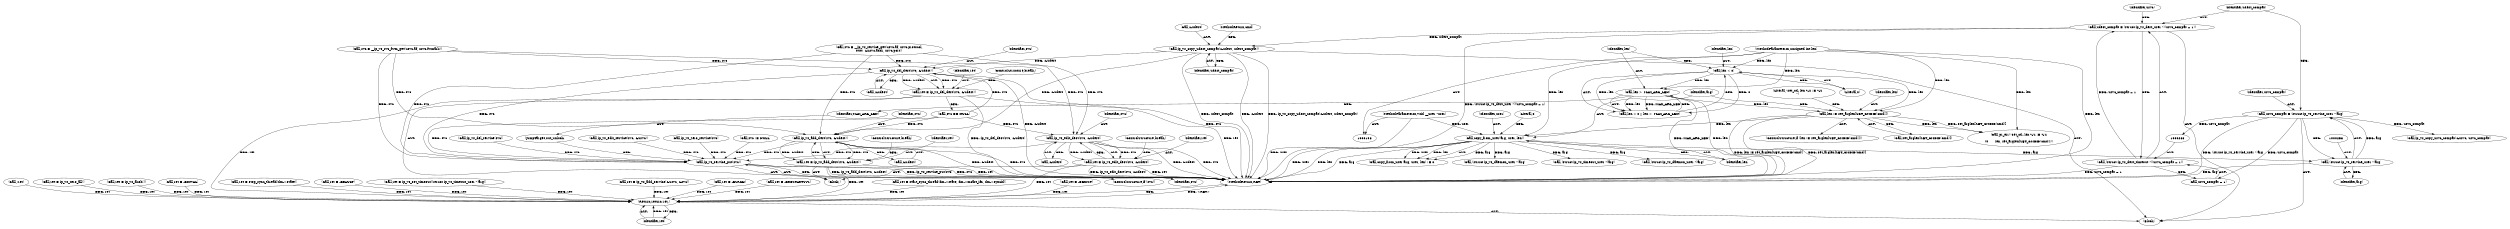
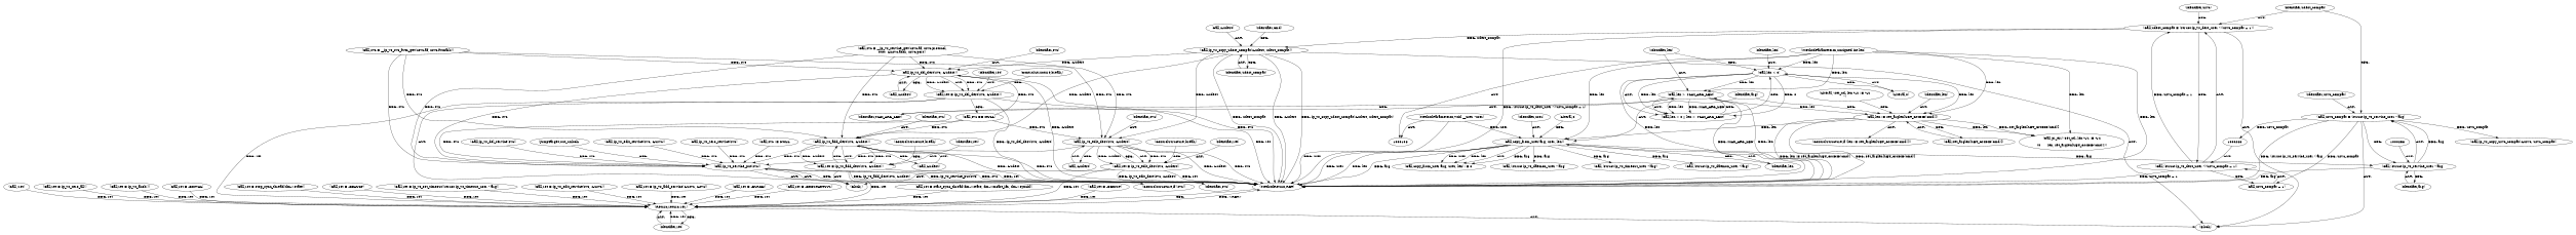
  digraph {
    n1 [label="(Call,ip_vs_copy_udest_compat(&udest, udest_compat))"]
    n2 [label="(Call,ip_vs_add_dest(svc, &udest))"]
    n3 [label="(Call,ip_vs_edit_dest(svc, &udest))"]
    n4 [label="(Call,ip_vs_del_dest(svc, &udest))"]
    n5 [label="(Identifier,udest_compat)"]
    n6 [label="(MethodReturn,RET)"]
    n7 [label="(Block,)"]
    n8 [label="(Call,ret = ip_vs_add_dest(svc, &udest))"]
    n9 [label="(Call,ip_vs_service_put(svc))"]
    n10 [label="(Call,&udest)"]
    n11 [label="(Call,ret = ip_vs_edit_dest(svc, &udest))"]
    n12 [label="(Call,&udest)"]
    n13 [label="(Call,ret = ip_vs_del_dest(svc, &udest))"]
    n14 [label="(Call,&udest)"]
    n15 [label="(Return,return ret;)"]
    n16 [label="(Call,udest_compat = (struct ip_vs_dest_user *)(usvc_compat + 1))"]
-   n17 [label="(Call,(struct ip_vs_dest_timeout *)(usvc_compat + 1))"]
+   n17 [label="(Call,(struct ip_vs_dest_user *)(usvc_compat + 1))"]
    n18 [label="(Call,usvc_compat + 1)"]
    n19 [label="(Call,usvc_compat = (struct ip_vs_service_user *)arg)"]
    n20 [label="(Call,(struct ip_vs_service_user *)arg)"]
    n21 [label="(Call,ip_vs_copy_usvc_compat(&usvc, usvc_compat))"]
    1000263
    n23 [label="(Identifier,arg)"]
    n24 [label="(Call,copy_from_user(arg, user, len))"]
    n25 [label="(Identifier,len)"]
    n26 [label="(Call,copy_from_user(arg, user, len) != 0)"]
    n27 [label="(Call,(struct ip_vs_daemon_user *)arg)"]
    n28 [label="(Call,(struct ip_vs_timeout_user *)arg)"]
    n29 [label="(Call,(struct ip_vs_daemon_user *)arg)"]
    n30 [label="(MethodParameterIn,void __user *user)"]
    1000108
    n32 [label="(Call,len != set_arglen[SET_CMDID(cmd)])"]
    n33 [label="(ControlStructure,if (len != set_arglen[SET_CMDID(cmd)]))"]
    n34 [label="(Call,set_arglen[SET_CMDID(cmd)])"]
    n35 [label="(Call,pr_err(\"set_ctl: len %u != %u\n\",\n \t\t       len, set_arglen[SET_CMDID(cmd)]))"]
    n36 [label="(Call,len < 0)"]
    n37 [label="(Call,len >  MAX_ARG_LEN)"]
    n38 [label="(Literal,0)"]
    n39 [label="(Call,len < 0 || len >  MAX_ARG_LEN)"]
    n40 [label="(Identifier,MAX_ARG_LEN)"]
    n41 [label="(MethodParameterIn,unsigned int len)"]
    n42 [label="(Block,)"]
    n43 [label="(ControlStructure,if (svc))"]
    n44 [label="(Identifier,svc)"]
    n45 [label="(Identifier,ret)"]
    n46 [label="(Call,svc == NULL)"]
    n47 [label="(Call,ret = start_sync_thread(dm->state, dm->mcast_ifn, dm->syncid))"]
    n48 [label="(Literal,\"set_ctl: len %u != %u\n\")"]
    n49 [label="(Call,&udest)"]
    n50 [label="(Identifier,svc)"]
    n51 [label="(Call,ret = -EEXIST)"]
    n52 [label="(ControlStructure,break;)"]
    n53 [label="(Call,!ret)"]
    n54 [label="(Call,ret = ip_vs_zero_all())"]
    n55 [label="(Call,ret = ip_vs_flush())"]
    n56 [label="(Identifier,arg)"]
    n57 [label="(Call,ret = -EINVAL)"]
    n58 [label="(Identifier,ret)"]
    n59 [label="(Call,ip_vs_edit_service(svc, &usvc))"]
    n60 [label="(Call,ret = stop_sync_thread(dm->state))"]
    n61 [label="(ControlStructure,break;)"]
    n62 [label="(Call,svc = __ip_vs_service_get(usvc.af, usvc.protocol,\n\t\t\t\t\t  &usvc.addr, usvc.port))"]
    n63 [label="(Identifier,udest_compat)"]
    n64 [label="(Identifier,len)"]
    n65 [label="(Identifier,usvc)"]
    n66 [label="(Call,ret = -EFAULT)"]
    n67 [label="(Call,ip_vs_zero_service(svc))"]
    n68 [label="(ControlStructure,break;)"]
-   n69 [label="(MethodReturn,cmd)"]
+   n69 [label="(Identifier,cmd)"]
    n70 [label="(Identifier,svc)"]
    n71 [label="(Call,ret = ip_vs_set_timeout((struct ip_vs_timeout_user *)arg))"]
    n72 [label="(Call,svc = __ip_vs_svc_fwm_get(usvc.af, usvc.fwmark))"]
    n73 [label="(Identifier,ret)"]
    n74 [label="(Identifier,svc)"]
    n75 [label="(Identifier,usvc_compat)"]
    n76 [label="(Identifier,user)"]
    n77 [label="(JumpTarget,out_unlock:)"]
    n78 [label="(Identifier,len)"]
    n79 [label="(Literal,0)"]
    n80 [label="(Identifier,ret)"]
+   n81 [label="(Call,ret = ip_vs_edit_service(svc, &usvc))"]
    n82 [label="(Call,ret = ip_vs_add_service(&usvc, &svc))"]
    n83 [label="(Call,svc != NULL)"]
    n84 [label="(Call,ret = -ESRCH)"]
    n85 [label="(Identifier,len)"]
    n86 [label="(Call,ip_vs_del_service(svc))"]
    n87 [label="(Call,ret = -ERESTARTSYS)"]
    1000258
    n1 -> n2 [label="DDG: &udest"]
+   n1 -> n3 [label="DDG: &udest"]
    n1 -> n4 [label="DDG: &udest"]
    n1 -> n5 [label="CFG: "]
    n1 -> n6 [label="DDG: udest_compat"]
    n1 -> n6 [label="DDG: &udest"]
    n1 -> n6 [label="DDG: ip_vs_copy_udest_compat(&udest, udest_compat)"]
    n1 -> n7 [label="AST: "]
    n2 -> n6 [label="DDG: &udest"]
    n2 -> n6 [label="DDG: svc"]
    n2 -> n8 [label="AST: "]
    n2 -> n8 [label="DDG: svc"]
    n2 -> n8 [label="DDG: &udest"]
    n2 -> n9 [label="DDG: svc"]
    n2 -> n10 [label="CFG: "]
    n3 -> n6 [label="DDG: &udest"]
    n3 -> n6 [label="DDG: svc"]
    n3 -> n9 [label="DDG: svc"]
    n3 -> n11 [label="AST: "]
    n3 -> n11 [label="DDG: svc"]
    n3 -> n11 [label="DDG: &udest"]
    n3 -> n12 [label="CFG: "]
    n4 -> n6 [label="DDG: svc"]
    n4 -> n6 [label="DDG: &udest"]
    n4 -> n9 [label="DDG: svc"]
    n4 -> n13 [label="AST: "]
    n4 -> n13 [label="DDG: svc"]
    n4 -> n13 [label="DDG: &udest"]
    n4 -> n14 [label="CFG: "]
    n5 -> n1 [label="AST: "]
    n6 -> n15 [label="CFG: "]
    n8 -> n2 [label="CFG: "]
    n8 -> n6 [label="DDG: ip_vs_add_dest(svc, &udest)"]
    n8 -> n6 [label="DDG: ret"]
    n8 -> n15 [label="DDG: ret"]
    n8 -> n42 [label="AST: "]
    n9 -> n6 [label="DDG: ip_vs_service_put(svc)"]
    n9 -> n6 [label="DDG: svc"]
    n9 -> n43 [label="AST: "]
    n9 -> n44 [label="CFG: "]
    n10 -> n2 [label="AST: "]
    n11 -> n3 [label="CFG: "]
    n11 -> n6 [label="DDG: ret"]
    n11 -> n6 [label="DDG: ip_vs_edit_dest(svc, &udest)"]
    n11 -> n15 [label="DDG: ret"]
    n11 -> n42 [label="AST: "]
    n12 -> n3 [label="AST: "]
    n13 -> n6 [label="DDG: ret"]
    n13 -> n6 [label="DDG: ip_vs_del_dest(svc, &udest)"]
    n13 -> n15 [label="DDG: ret"]
    n13 -> n42 [label="AST: "]
    n13 -> n46 [label="CFG: "]
    n14 -> n4 [label="AST: "]
    n15 -> n6 [label="DDG: <RET>"]
    n15 -> n7 [label="AST: "]
    n15 -> n45 [label="CFG: "]
    n16 -> n1 [label="DDG: udest_compat"]
    n16 -> n6 [label="DDG: (struct ip_vs_dest_user *)(usvc_compat + 1)"]
    n16 -> n7 [label="AST: "]
    n16 -> n17 [label="CFG: "]
    n17 -> n6 [label="DDG: usvc_compat + 1"]
    n17 -> n16 [label="AST: "]
    n17 -> n16 [label="DDG: usvc_compat + 1"]
    n17 -> n18 [label="CFG: "]
    n18 -> n17 [label="AST: "]
    n19 -> n6 [label="DDG: (struct ip_vs_service_user *)arg"]
    n19 -> n7 [label="AST: "]
    n19 -> n18 [label="DDG: usvc_compat"]
    n19 -> n20 [label="CFG: "]
    n19 -> n21 [label="DDG: usvc_compat"]
    n19 -> 1000263 [label="DDG: usvc_compat"]
    n20 -> n6 [label="DDG: arg"]
    n20 -> n19 [label="AST: "]
    n20 -> n19 [label="DDG: arg"]
    n20 -> n23 [label="CFG: "]
    1000263 -> n17 [label="AST: "]
    n23 -> n20 [label="AST: "]
    n24 -> n6 [label="DDG: user"]
    n24 -> n6 [label="DDG: len"]
    n24 -> n6 [label="DDG: arg"]
    n24 -> n20 [label="DDG: arg"]
    n24 -> n25 [label="CFG: "]
    n24 -> n26 [label="AST: "]
    n24 -> n26 [label="DDG: arg"]
    n24 -> n26 [label="DDG: user"]
    n24 -> n26 [label="DDG: len"]
    n24 -> n27 [label="DDG: arg"]
    n24 -> n28 [label="DDG: arg"]
    n24 -> n29 [label="DDG: arg"]
    n25 -> n24 [label="AST: "]
    n30 -> n6 [label="DDG: user"]
    n30 -> n24 [label="DDG: user"]
    n30 -> 1000108 [label="AST: "]
    n32 -> n6 [label="DDG: len != set_arglen[SET_CMDID(cmd)]"]
    n32 -> n6 [label="DDG: set_arglen[SET_CMDID(cmd)]"]
    n32 -> n24 [label="DDG: len"]
    n32 -> n33 [label="AST: "]
    n32 -> n34 [label="CFG: "]
    n32 -> n35 [label="DDG: len"]
    n32 -> n35 [label="DDG: set_arglen[SET_CMDID(cmd)]"]
    n34 -> n32 [label="AST: "]
+   n36 -> n6 [label="DDG: len"]
    n36 -> n32 [label="DDG: len"]
    n36 -> n37 [label="DDG: len"]
    n36 -> n38 [label="CFG: "]
    n36 -> n39 [label="AST: "]
    n36 -> n39 [label="DDG: len"]
    n36 -> n39 [label="DDG: 0"]
    n37 -> n6 [label="DDG: len"]
    n37 -> n6 [label="DDG: MAX_ARG_LEN"]
    n37 -> n32 [label="DDG: len"]
    n37 -> n39 [label="AST: "]
    n37 -> n39 [label="DDG: len"]
    n37 -> n39 [label="DDG: MAX_ARG_LEN"]
    n37 -> n40 [label="CFG: "]
    n38 -> n36 [label="AST: "]
    n39 -> n36 [label="CFG: "]
    n39 -> n37 [label="CFG: "]
-   n40 -> n77 [label="AST: "]
+   n40 -> n37 [label="AST: "]
    n41 -> n6 [label="DDG: len"]
    n41 -> n24 [label="DDG: len"]
    n41 -> 1000108 [label="AST: "]
    n41 -> n32 [label="DDG: len"]
    n41 -> n35 [label="DDG: len"]
    n41 -> n36 [label="DDG: len"]
    n41 -> n37 [label="DDG: len"]
    n44 -> n9 [label="AST: "]
    n45 -> n15 [label="AST: "]
    n45 -> n15 [label="DDG: ret"]
    n46 -> n2 [label="DDG: svc"]
    n46 -> n3 [label="DDG: svc"]
    n46 -> n4 [label="DDG: svc"]
    n46 -> n9 [label="DDG: svc"]
    n47 -> n15 [label="DDG: ret"]
    n48 -> n32 [label="CFG: "]
    n49 -> n1 [label="AST: "]
    n50 -> n4 [label="AST: "]
    n51 -> n15 [label="DDG: ret"]
    n52 -> n13 [label="CFG: "]
    n53 -> n15 [label="DDG: ret"]
    n54 -> n15 [label="DDG: ret"]
    n55 -> n15 [label="DDG: ret"]
    n56 -> n24 [label="AST: "]
    n56 -> n32 [label="CFG: "]
    n57 -> n15 [label="DDG: ret"]
    n58 -> n13 [label="AST: "]
    n59 -> n9 [label="DDG: svc"]
    n60 -> n15 [label="DDG: ret"]
    n61 -> n11 [label="CFG: "]
    n62 -> n2 [label="DDG: svc"]
    n62 -> n3 [label="DDG: svc"]
    n62 -> n4 [label="DDG: svc"]
    n62 -> n9 [label="DDG: svc"]
    n63 -> n16 [label="AST: "]
    n63 -> n19 [label="CFG: "]
    n64 -> n36 [label="CFG: "]
    n64 -> n37 [label="AST: "]
    n65 -> n16 [label="CFG: "]
    n66 -> n15 [label="DDG: ret"]
    n67 -> n9 [label="DDG: svc"]
    n68 -> n8 [label="CFG: "]
    n69 -> n1 [label="CFG: "]
    n70 -> n3 [label="AST: "]
    n71 -> n15 [label="DDG: ret"]
    n72 -> n2 [label="DDG: svc"]
    n72 -> n3 [label="DDG: svc"]
    n72 -> n4 [label="DDG: svc"]
    n72 -> n9 [label="DDG: svc"]
    n73 -> n8 [label="AST: "]
    n74 -> n2 [label="AST: "]
    n75 -> n19 [label="AST: "]
    n76 -> n24 [label="AST: "]
    n77 -> n9 [label="CFG: "]
    n78 -> n32 [label="AST: "]
    n79 -> n24 [label="CFG: "]
    n80 -> n11 [label="AST: "]
+   n81 -> n15 [label="DDG: ret"]
    n82 -> n15 [label="DDG: ret"]
    n83 -> n9 [label="DDG: svc"]
    n84 -> n15 [label="DDG: ret"]
    n85 -> n36 [label="AST: "]
    n86 -> n9 [label="DDG: svc"]
    n87 -> n15 [label="DDG: ret"]
    1000258 -> n20 [label="AST: "]
  }
